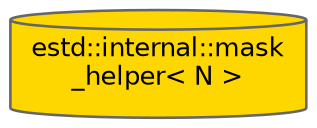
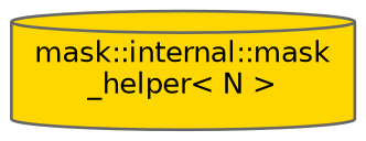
  digraph {
    rankdir=LR
-   n1 [color=grey40 fillcolor=gold fontname=Helvetica fontsize=10 height=0.2 label="estd::internal::mask\l_helper\< N \>" shape=cylinder style=filled width=0.4]
+   n1 [color=grey40 fillcolor=gold fontname=Helvetica fontsize=10 height=0.2 label="mask::internal::mask\l_helper\< N \>" shape=cylinder style=filled width=0.4]
  }
